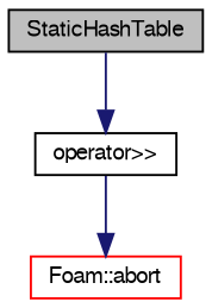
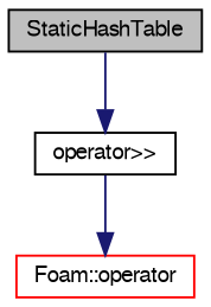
  digraph {
    rankdir=TB
    node [color=black fontname=FreeSans fontsize=10 shape=record]
    edge [color=midnightblue fontname=FreeSans fontsize=10 labelfontname=FreeSans labelfontsize=10 style=solid]
    n1 [fillcolor=grey75 fontcolor=black height=0.2 label=StaticHashTable style=filled width=0.4]
    n2 [height=0.2 label="operator\>\>" width=0.4]
-   n3 [color=red height=0.2 label="Foam::abort" width=0.4]
+   n3 [color=red height=0.2 label="Foam::operator" width=0.4]
    n1 -> n2
    n2 -> n3
  }
